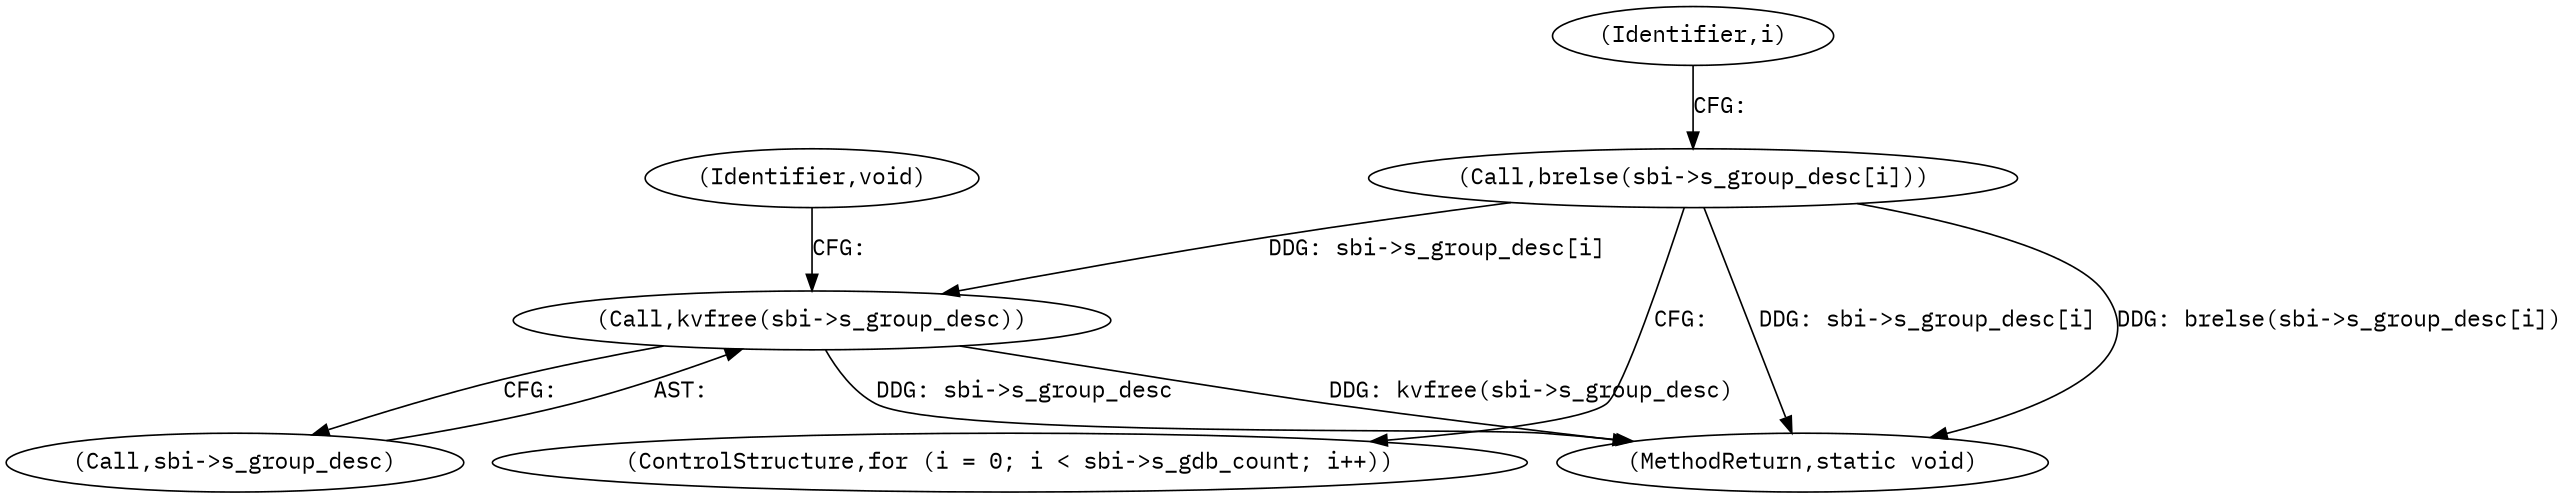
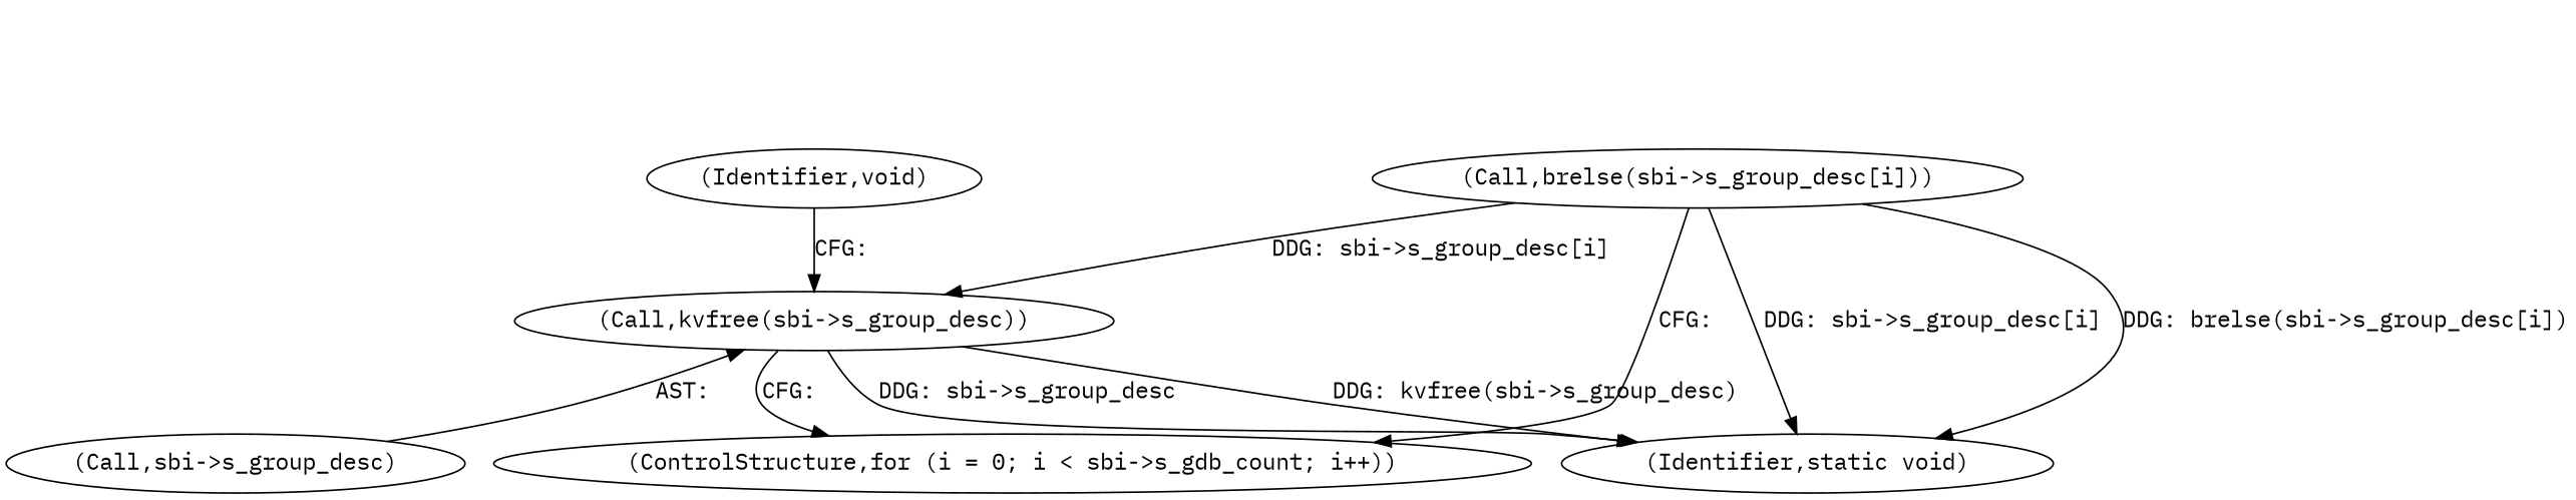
  digraph {
    fontname="IBM Plex Mono"
    node [fontname="IBM Plex Mono"]
    edge [fontname="IBM Plex Mono"]
    n1 [label="(Call,kvfree(sbi->s_group_desc))"]
-   n2 [label="(MethodReturn,static void)"]
+   n2 [label="(Identifier,static void)"]
    n3 [label="(Call,sbi->s_group_desc)"]
    n4 [label="(Call,brelse(sbi->s_group_desc[i]))"]
    n5 [label="(ControlStructure,for (i = 0; i < sbi->s_gdb_count; i++))"]
    n6 [label="(Identifier,void)"]
-   n7 [label="(Identifier,i)"]
    n1 -> n2 [label="DDG: kvfree(sbi->s_group_desc)"]
    n1 -> n2 [label="DDG: sbi->s_group_desc"]
-   n1 -> n3 [label="CFG: "]
+   n1 -> n5 [label="CFG: "]
    n3 -> n1 [label="AST: "]
    n4 -> n1 [label="DDG: sbi->s_group_desc[i]"]
    n4 -> n2 [label="DDG: sbi->s_group_desc[i]"]
    n4 -> n2 [label="DDG: brelse(sbi->s_group_desc[i])"]
    n4 -> n5 [label="CFG: "]
    n6 -> n1 [label="CFG: "]
-   n7 -> n4 [label="CFG: "]
  }
